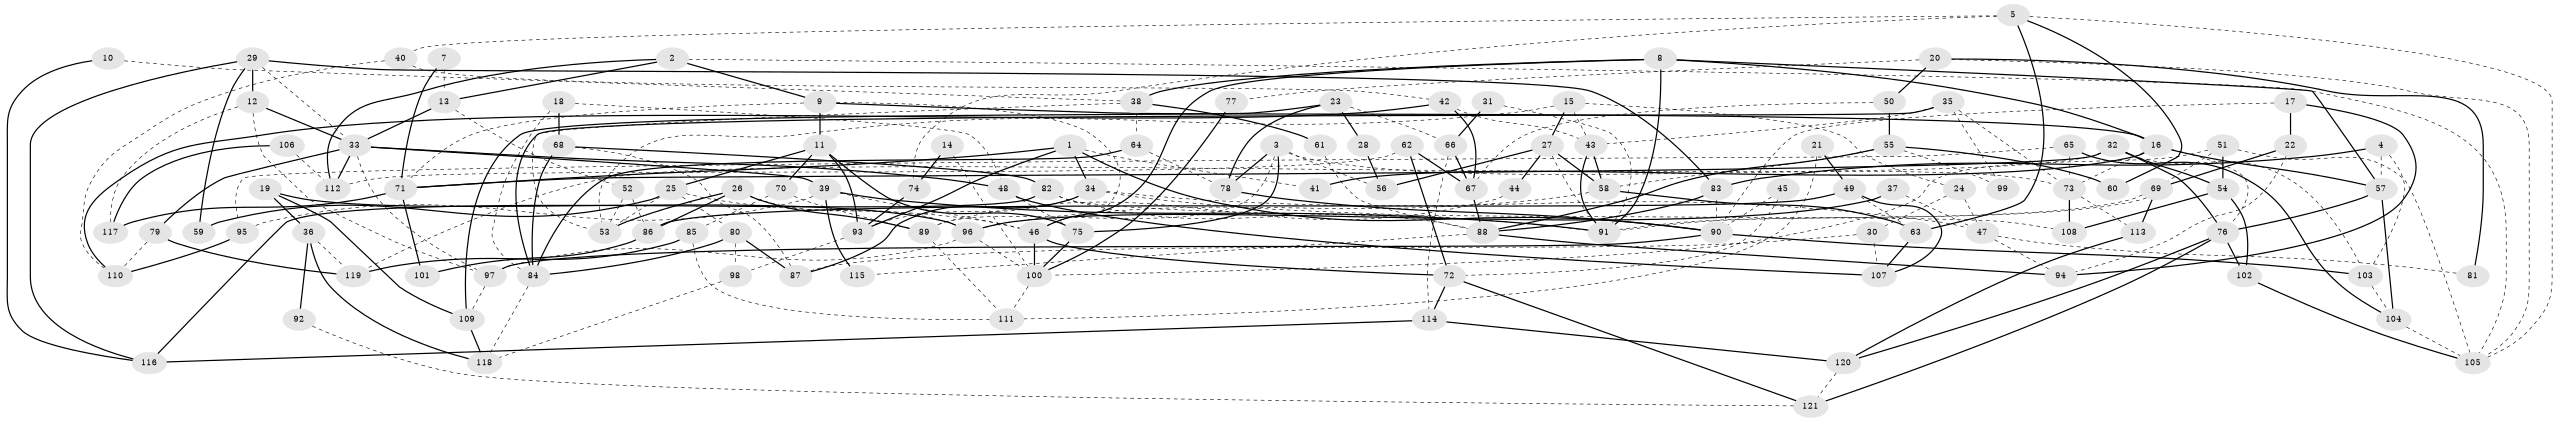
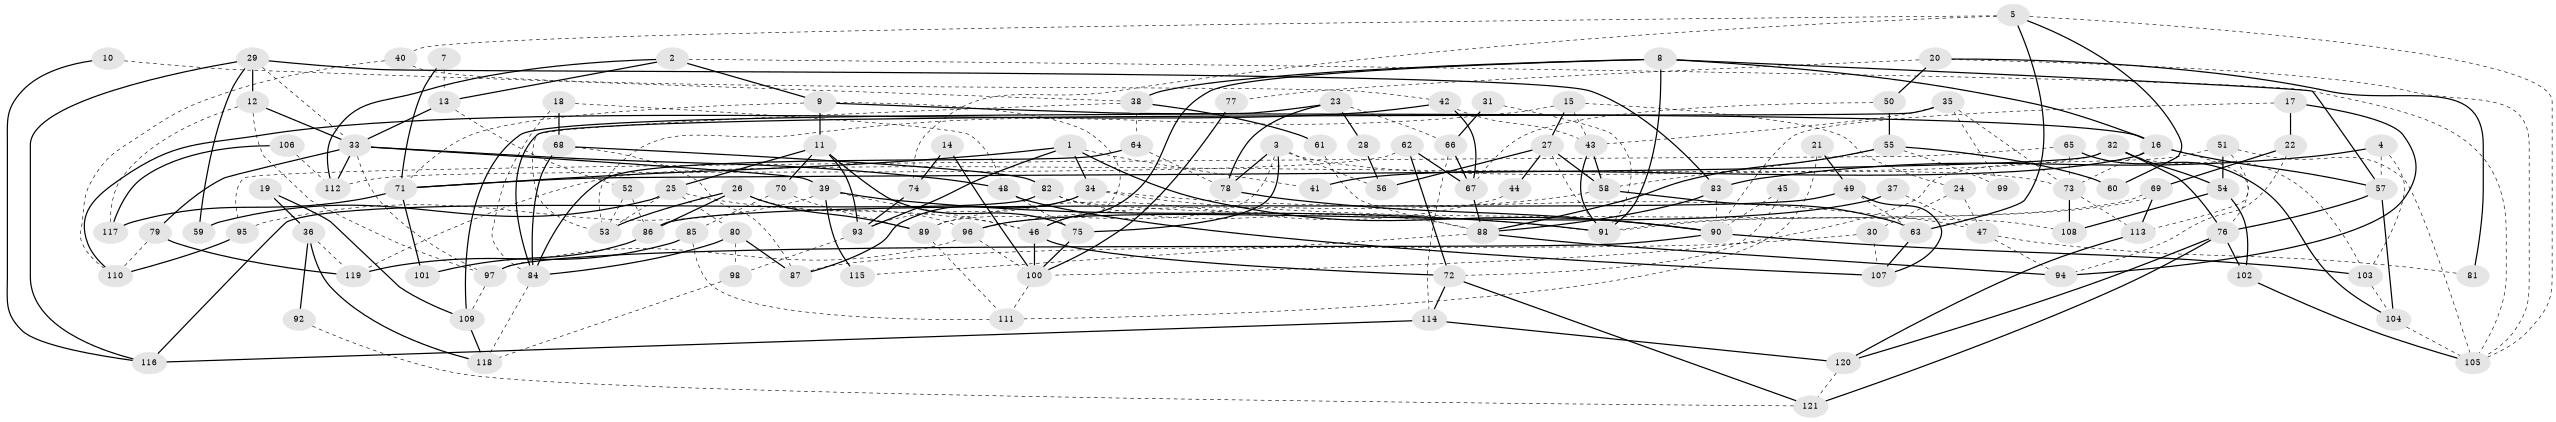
  graph {
    node [color=gray90 style=filled]
    edge [style=bold]
    1
    34
    41
    71
    90
    93
    91
    47
    87
    117
    101
    103
    97
    98
    2
    9
    13
    105
    112
    16
    46
    11
    33
    52
    3
    56
    73
    75
    78
    89
    113
    108
    100
    111
    4
    57
    83
    76
    104
    88
    5
    40
    60
    63
    74
    42
    110
    107
    22
    94
    69
    39
    95
    115
    7
    8
    38
    53
    61
    64
    72
    25
    70
    10
    116
    59
    80
    85
    12
    48
    79
    109
    86
    14
    15
    24
    27
    43
    30
    44
    58
    102
    121
    120
    17
    18
    68
    84
    82
    118
    19
    36
    96
    119
    92
    20
    50
    77
    81
    67
    55
    21
    49
    23
    28
    66
    26
    114
    29
    31
    32
    54
    35
    99
    37
    45
    51
    62
    65
    106
    1 -- 34
    1 -- 41 [style=dashed]
    1 -- 71
    1 -- 90
    1 -- 93
    34 -- 93 [style=dashed]
    34 -- 91 [style=dashed]
    34 -- 47 [style=dashed]
    34 -- 87
    71 -- 117
    71 -- 101
    90 -- 103
    90 -- 97
    93 -- 98 [style=dashed]
    47 -- 94 [style=dashed]
    47 -- 81 [style=dashed]
    103 -- 104 [style=dashed]
    97 -- 109 [style=dashed]
    98 -- 118 [style=dashed]
    2 -- 9
    2 -- 13
    2 -- 105 [style=dashed]
    2 -- 112
    9 -- 71 [style=dashed]
    9 -- 16
    9 -- 46 [style=dashed]
    9 -- 11
    13 -- 33
    13 -- 52 [style=dashed]
    16 -- 41
    16 -- 73 [style=dashed]
    16 -- 57
    16 -- 76 [style=dashed]
    46 -- 100
    46 -- 72
    11 -- 93
    11 -- 75
    11 -- 25
    11 -- 70
    33 -- 97 [style=dashed]
    33 -- 112
    33 -- 39
    33 -- 48
    33 -- 79
    52 -- 53 [style=dashed]
    52 -- 86 [style=dashed]
    3 -- 56 [style=dashed]
    3 -- 73 [style=dashed]
    3 -- 75
    3 -- 78
    3 -- 89 [style=dashed]
    73 -- 113 [style=dashed]
    73 -- 108
    75 -- 100
    78 -- 90
    89 -- 111 [style=dashed]
    113 -- 120
    100 -- 111 [style=dashed]
    4 -- 103 [style=dashed]
    4 -- 57 [style=dashed]
    4 -- 83
    57 -- 76
    57 -- 104
    83 -- 90 [style=dashed]
    83 -- 88
    76 -- 102
    76 -- 121
    76 -- 120
    104 -- 105 [style=dashed]
    88 -- 94
    88 -- 115 [style=dashed]
    5 -- 105 [style=dashed]
    5 -- 40 [style=dashed]
    5 -- 60
    5 -- 63
    5 -- 74 [style=dashed]
    40 -- 42 [style=dashed]
    40 -- 110 [style=dashed]
    63 -- 107
    74 -- 93
    42 -- 110
    42 -- 43 [style=dashed]
    42 -- 67
    22 -- 94 [style=dashed]
    22 -- 69
    69 -- 91 [style=dashed]
    69 -- 91 [style=dashed]
    69 -- 113
    39 -- 91
    39 -- 46 [style=dashed]
    39 -- 95 [style=dashed]
    39 -- 115
    95 -- 110
    7 -- 71
    7 -- 13 [style=dashed]
    8 -- 91
    8 -- 16
    8 -- 46
    8 -- 57
    8 -- 38
    38 -- 53 [style=dashed]
    38 -- 61
    38 -- 64 [style=dashed]
    61 -- 88 [style=dashed]
    64 -- 78 [style=dashed]
    64 -- 84
    72 -- 121
    72 -- 114
    25 -- 46 [style=dashed]
    25 -- 53 [style=dashed]
    25 -- 59
    25 -- 80 [style=dashed]
    70 -- 89 [style=dashed]
    70 -- 85 [style=dashed]
    10 -- 38 [style=dashed]
    10 -- 116
    80 -- 87
    80 -- 98 [style=dashed]
    80 -- 84
    85 -- 111 [style=dashed]
    85 -- 119
    12 -- 117 [style=dashed]
    12 -- 97 [style=dashed]
    12 -- 33
    48 -- 75 [style=dashed]
    48 -- 107
    79 -- 110 [style=dashed]
    79 -- 119
    109 -- 118
    86 -- 101
-   14 -- 100 [style=dashed]
+   14 -- 100
    14 -- 74
    15 -- 53 [style=dashed]
    15 -- 24 [style=dashed]
    15 -- 27
    15 -- 43 [style=dashed]
    24 -- 47 [style=dashed]
    24 -- 30 [style=dashed]
    27 -- 91 [style=dashed]
    27 -- 56
    27 -- 44
    27 -- 58
    43 -- 91
    43 -- 58
    30 -- 87 [style=dashed]
    30 -- 107 [style=dashed]
    44 -- 89 [style=dashed]
    58 -- 63
    58 -- 96 [style=dashed]
    102 -- 105
    120 -- 121 [style=dashed]
    17 -- 90 [style=dashed]
    17 -- 22
    17 -- 94
    18 -- 48 [style=dashed]
    18 -- 68
    18 -- 84 [style=dashed]
    68 -- 87 [style=dashed]
    68 -- 84
    68 -- 82
    84 -- 118 [style=dashed]
    82 -- 108 [style=dashed]
    82 -- 88 [style=dashed]
    82 -- 116
    19 -- 109
    19 -- 36
-   19 -- 96
    36 -- 118
    36 -- 119 [style=dashed]
    36 -- 92
    96 -- 97 [style=dashed]
    96 -- 100 [style=dashed]
    92 -- 121 [style=dashed]
    20 -- 105 [style=dashed]
    20 -- 50
    20 -- 77 [style=dashed]
    20 -- 81
    50 -- 67 [style=dashed]
    50 -- 55
    77 -- 100
    67 -- 88
    55 -- 88
    55 -- 60
    55 -- 58 [style=dashed]
    55 -- 99 [style=dashed]
    21 -- 111 [style=dashed]
    21 -- 49
    49 -- 63 [style=dashed]
    49 -- 107
    49 -- 86
    23 -- 78
    23 -- 109
    23 -- 28
    23 -- 66 [style=dashed]
    28 -- 56
    66 -- 67
    66 -- 114 [style=dashed]
    26 -- 89
    26 -- 53
    26 -- 86
    26 -- 96 [style=dashed]
    114 -- 116
    114 -- 120
    29 -- 33 [style=dashed]
    29 -- 83
    29 -- 116
    29 -- 59
    29 -- 12
    31 -- 91 [style=dashed]
    31 -- 66
    32 -- 71
    32 -- 103 [style=dashed]
    32 -- 76
    32 -- 119 [style=dashed]
    32 -- 54
    54 -- 108
    54 -- 102
    35 -- 73 [style=dashed]
    35 -- 43 [style=dashed]
    35 -- 84
    35 -- 99 [style=dashed]
    37 -- 47 [style=dashed]
    37 -- 96
    45 -- 90 [style=dashed]
    45 -- 72 [style=dashed]
    51 -- 105 [style=dashed]
-   51 -- 69 [style=dashed]
+   51 -- 113 [style=dashed]
    51 -- 100 [style=dashed]
    51 -- 54
    62 -- 112 [style=dashed]
    62 -- 72
    62 -- 67
    65 -- 73 [style=dashed]
    65 -- 104
    65 -- 95 [style=dashed]
    106 -- 117
    106 -- 112 [style=dashed]
  }
